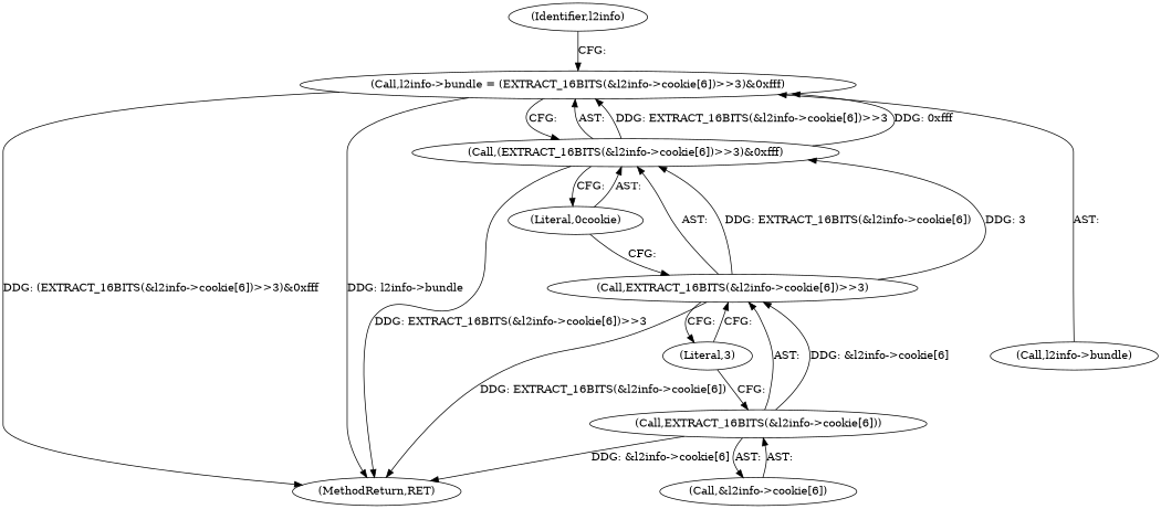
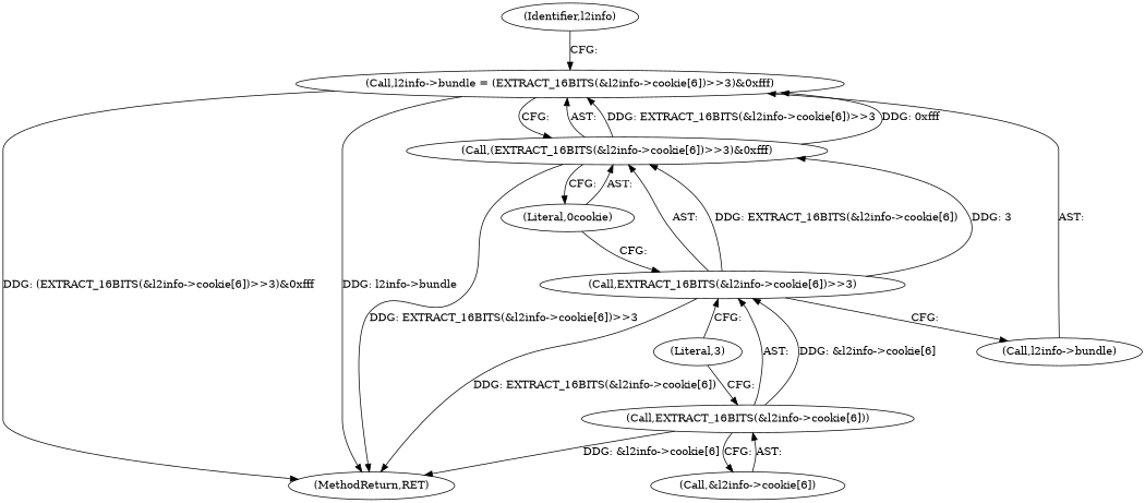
  digraph {
    n1 [label="(Call,l2info->bundle = (EXTRACT_16BITS(&l2info->cookie[6])>>3)&0xfff)"]
    n2 [label="(Call,(EXTRACT_16BITS(&l2info->cookie[6])>>3)&0xfff)"]
    n3 [label="(MethodReturn,RET)"]
    n4 [label="(Literal,0cookie)"]
    n5 [label="(Call,EXTRACT_16BITS(&l2info->cookie[6])>>3)"]
    n6 [label="(Literal,3)"]
    n7 [label="(Call,EXTRACT_16BITS(&l2info->cookie[6]))"]
    n8 [label="(Call,&l2info->cookie[6])"]
    n9 [label="(Call,l2info->bundle)"]
    n10 [label="(Identifier,l2info)"]
    n1 -> n2 [label="CFG: "]
    n1 -> n3 [label="DDG: (EXTRACT_16BITS(&l2info->cookie[6])>>3)&0xfff"]
    n1 -> n3 [label="DDG: l2info->bundle"]
    n2 -> n1 [label="AST: "]
    n2 -> n1 [label="DDG: EXTRACT_16BITS(&l2info->cookie[6])>>3"]
    n2 -> n1 [label="DDG: 0xfff"]
    n2 -> n3 [label="DDG: EXTRACT_16BITS(&l2info->cookie[6])>>3"]
    n2 -> n4 [label="CFG: "]
    n4 -> n2 [label="AST: "]
    n4 -> n5 [label="CFG: "]
    n5 -> n2 [label="AST: "]
    n5 -> n2 [label="DDG: EXTRACT_16BITS(&l2info->cookie[6])"]
    n5 -> n2 [label="DDG: 3"]
    n5 -> n3 [label="DDG: EXTRACT_16BITS(&l2info->cookie[6])"]
-   n5 -> n6 [label="CFG: "]
+   n5 -> n9 [label="CFG: "]
    n6 -> n5 [label="CFG: "]
    n6 -> n7 [label="CFG: "]
    n7 -> n3 [label="DDG: &l2info->cookie[6]"]
    n7 -> n5 [label="AST: "]
    n7 -> n5 [label="DDG: &l2info->cookie[6]"]
-   n7 -> n8 [label="AST: "]
+   n7 -> n8 [label="CFG: "]
    n8 -> n7 [label="AST: "]
    n9 -> n1 [label="AST: "]
    n10 -> n1 [label="CFG: "]
  }
